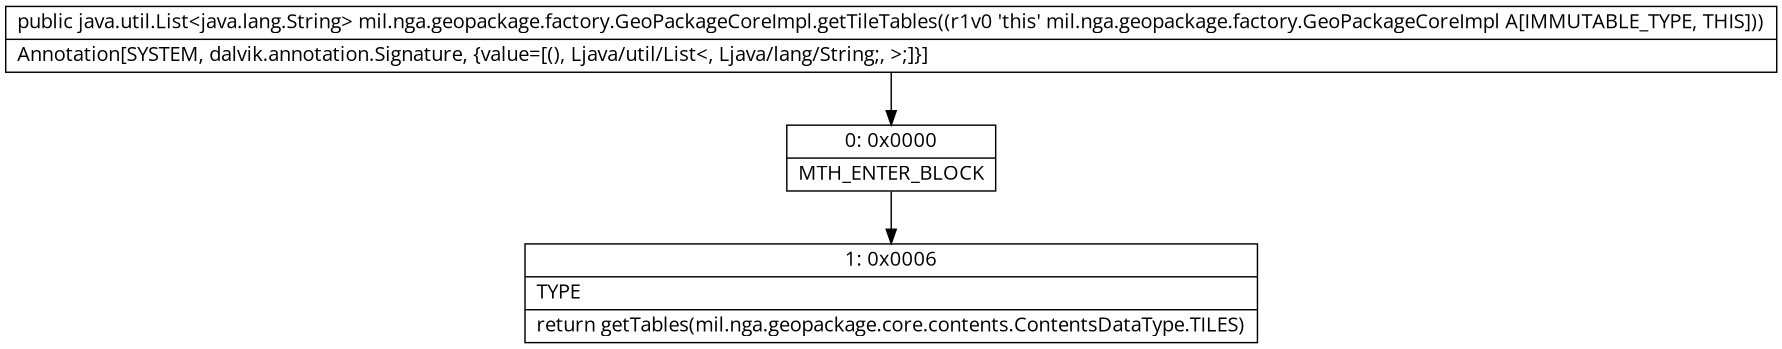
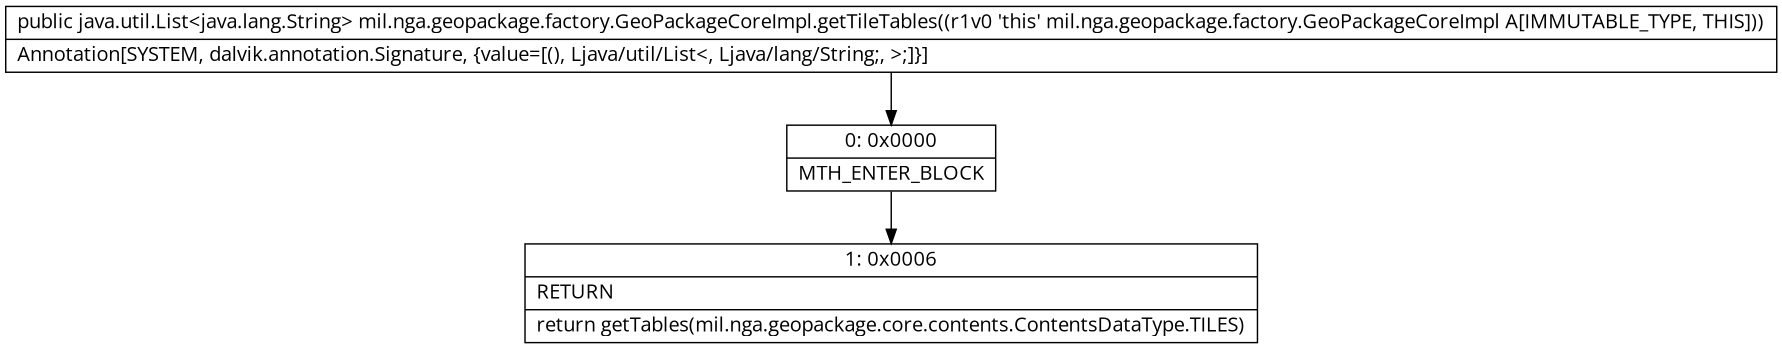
  digraph {
    fontname="Open Sans"
    node [shape=record fontname="Open Sans"]
    edge [fontname="Open Sans"]
    n1 [label="{0\:\ 0x0000|MTH_ENTER_BLOCK\l}"]
-   n2 [label="{1\:\ 0x0006|TYPE\l|return getTables(mil.nga.geopackage.core.contents.ContentsDataType.TILES)\l}"]
+   n2 [label="{1\:\ 0x0006|RETURN\l|return getTables(mil.nga.geopackage.core.contents.ContentsDataType.TILES)\l}"]
    n3 [label="{public java.util.List\<java.lang.String\> mil.nga.geopackage.factory.GeoPackageCoreImpl.getTileTables((r1v0 'this' mil.nga.geopackage.factory.GeoPackageCoreImpl A[IMMUTABLE_TYPE, THIS]))  | Annotation[SYSTEM, dalvik.annotation.Signature, \{value=[(), Ljava\/util\/List\<, Ljava\/lang\/String;, \>;]\}]\l}"]
    n1 -> n2
    n3 -> n1
  }
